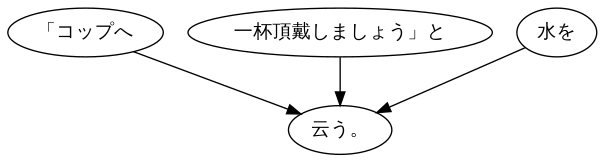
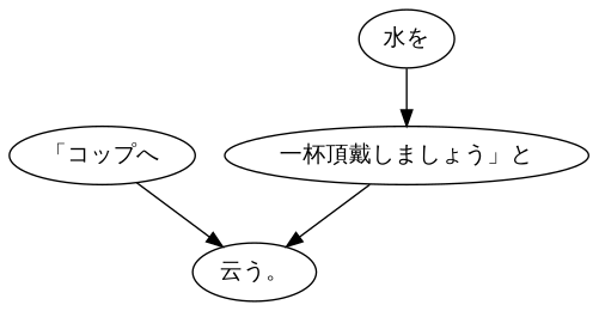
  digraph {
    n1 [label="「コップへ"]
    n2 [label="云う。"]
    n3 [label="一杯頂戴しましょう」と"]
    n4 [label="水を"]
    n1 -> n2
    n3 -> n2
-   n4 -> n2
+   n4 -> n3
  }
